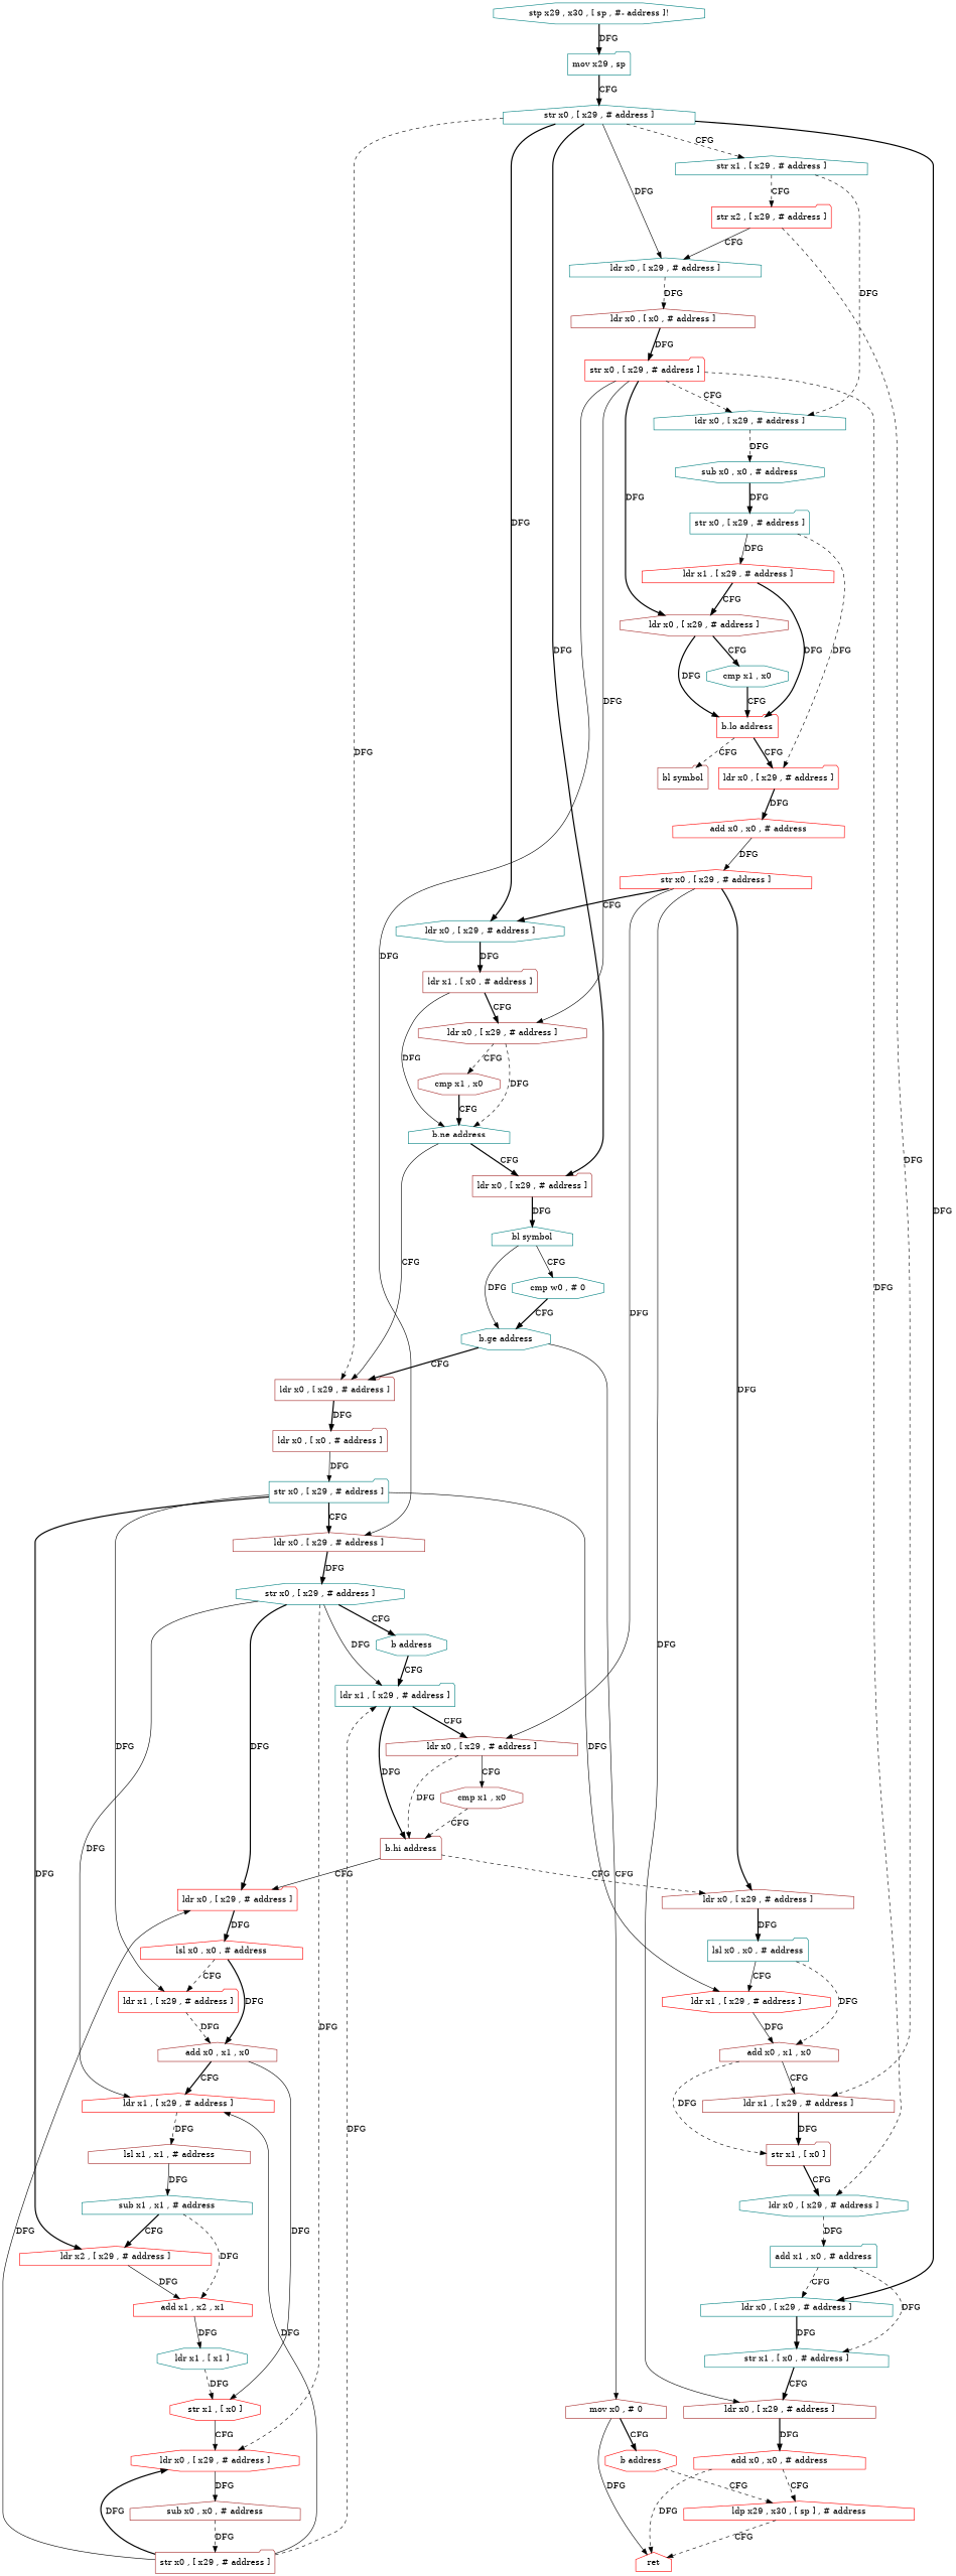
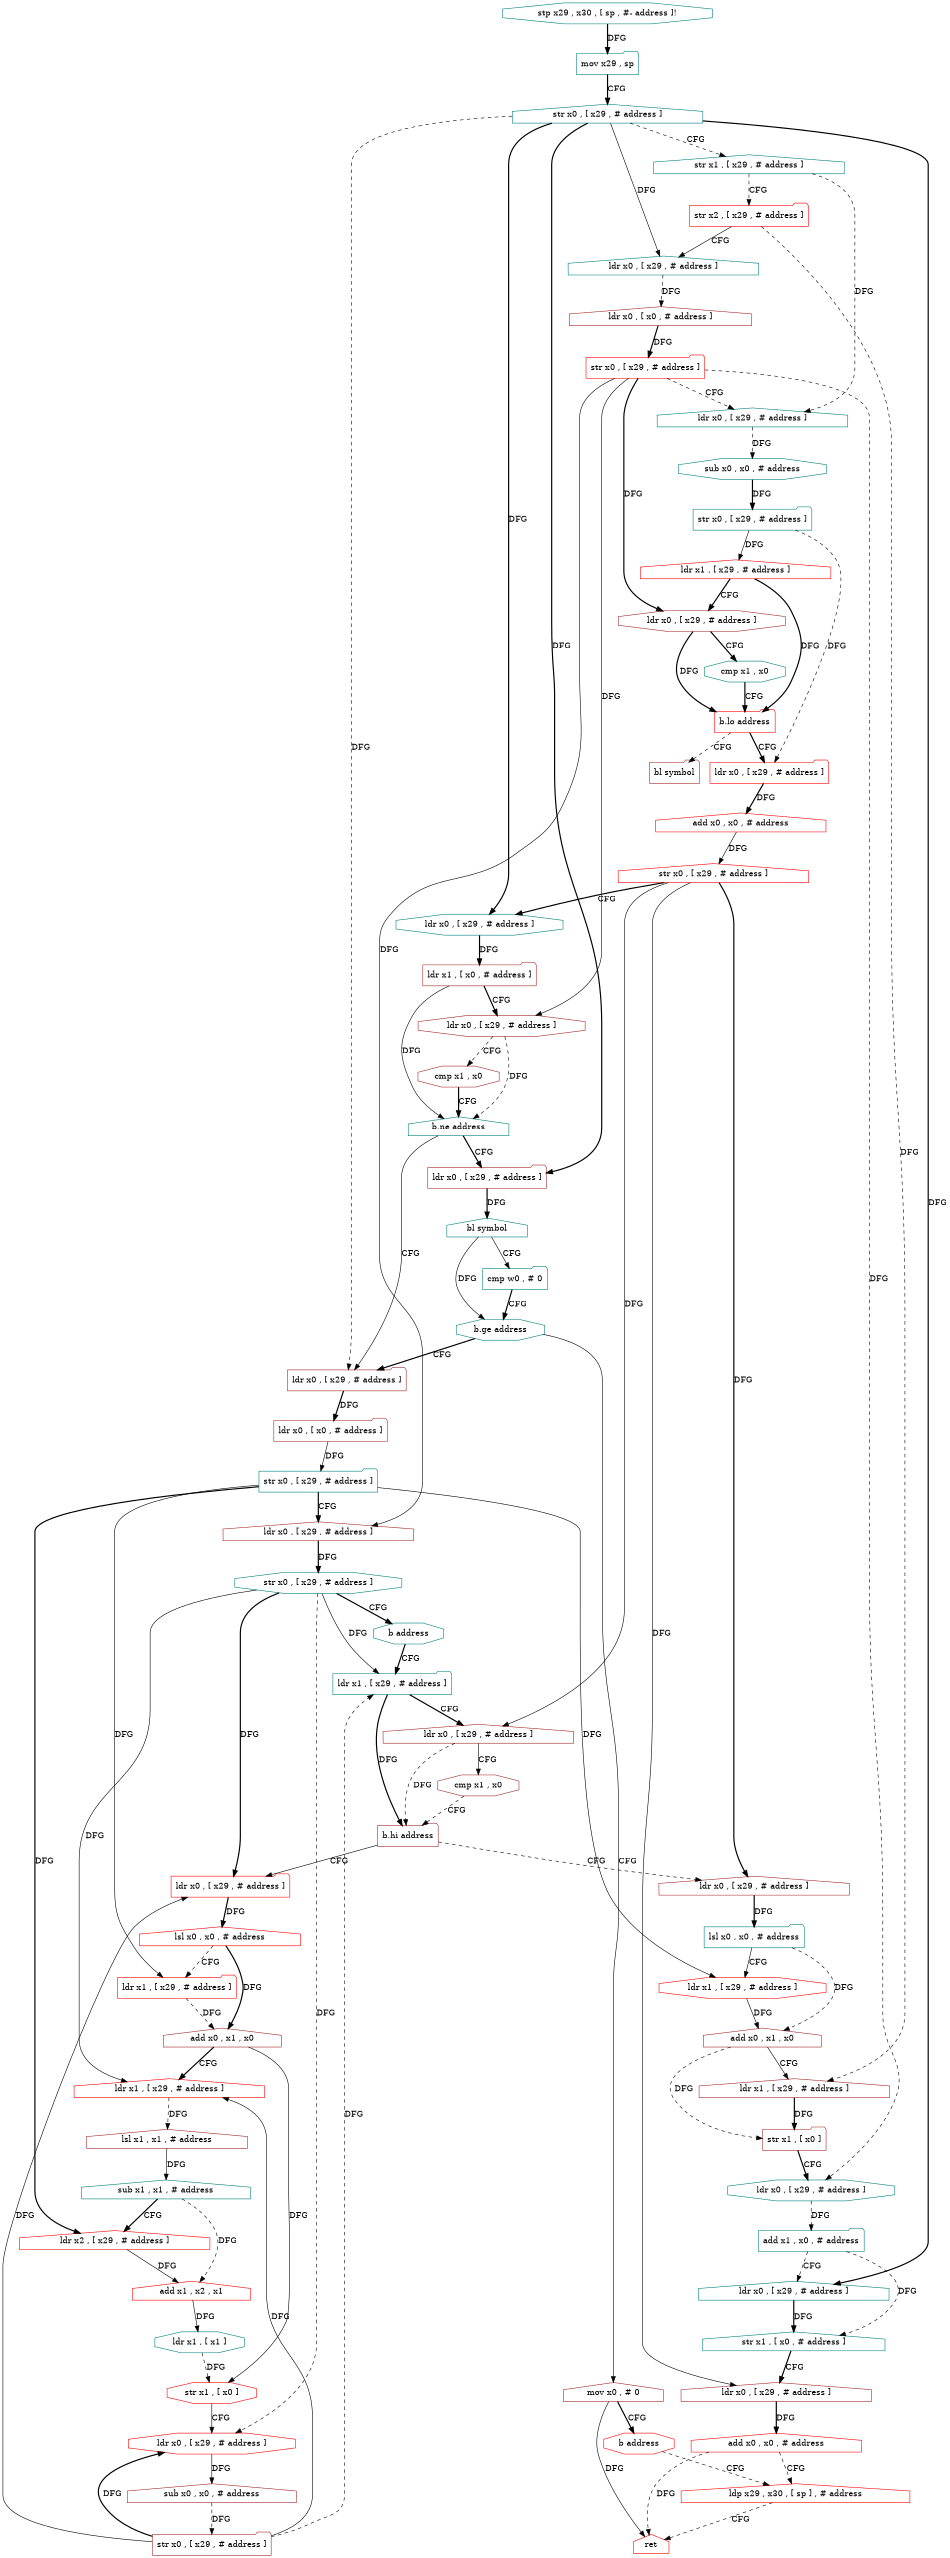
  digraph {
    node [color=teal shape=house]
    edge [style=bold]
    n1 [label="stp x29 , x30 , [ sp , #- address ]!" shape=octagon]
    n2 [label="mov x29 , sp" shape=folder]
    n3 [label="str x0 , [ x29 , # address ]"]
    n4 [label="str x1 , [ x29 , # address ]"]
    n5 [label="ldr x0 , [ x29 , # address ]"]
    n6 [label="ldr x0 , [ x29 , # address ]" shape=octagon]
    n7 [color=brown label="ldr x0 , [ x29 , # address ]" shape=folder]
    n8 [color=brown label="ldr x0 , [ x29 , # address ]" shape=folder]
    n9 [label="ldr x0 , [ x29 , # address ]"]
    n10 [color=red label="str x2 , [ x29 , # address ]" shape=folder]
    n11 [label="ldr x0 , [ x29 , # address ]"]
    n12 [color=brown label="ldr x0 , [ x0 , # address ]"]
    n13 [color=brown label="ldr x1 , [ x0 , # address ]" shape=folder]
    n14 [color=brown label="ldr x0 , [ x0 , # address ]" shape=folder]
    n15 [label="bl symbol"]
    n16 [label="str x1 , [ x0 , # address ]"]
    n17 [color=brown label="ldr x1 , [ x29 , # address ]"]
    n18 [label="sub x0 , x0 , # address" shape=octagon]
    n19 [color=brown label="str x1 , [ x0 ]" shape=folder]
    n20 [color=red label="str x0 , [ x29 , # address ]" shape=folder]
    n21 [color=brown label="ldr x0 , [ x29 , # address ]" shape=octagon]
    n22 [color=brown label="ldr x0 , [ x29 , # address ]" shape=octagon]
    n23 [color=brown label="ldr x0 , [ x29 , # address ]"]
    n24 [label="ldr x0 , [ x29 , # address ]" shape=octagon]
    n25 [color=red label="b.lo address" shape=folder]
    n26 [label="cmp x1 , x0" shape=octagon]
    n27 [label="b.ne address"]
    n28 [color=brown label="cmp x1 , x0" shape=octagon]
    n29 [label="str x0 , [ x29 , # address ]" shape=octagon]
    n30 [label="add x1 , x0 , # address" shape=folder]
    n31 [label="str x0 , [ x29 , # address ]" shape=folder]
    n32 [color=red label="ldr x1 , [ x29 , # address ]"]
    n33 [color=red label="ldr x0 , [ x29 , # address ]" shape=folder]
    n34 [color=red label="add x0 , x0 , # address"]
    n35 [color=brown label="bl symbol" shape=folder]
    n36 [color=red label="str x0 , [ x29 , # address ]"]
    n37 [color=brown label="ldr x0 , [ x29 , # address ]"]
    n38 [color=brown label="ldr x0 , [ x29 , # address ]"]
    n39 [color=brown label="ldr x0 , [ x29 , # address ]"]
    n40 [color=brown label="b.hi address" shape=folder]
    n41 [color=brown label="cmp x1 , x0" shape=octagon]
    n42 [label="lsl x0 , x0 , # address" shape=folder]
    n43 [color=red label="add x0 , x0 , # address"]
    n44 [label="str x0 , [ x29 , # address ]" shape=folder]
-   n45 [label="cmp w0 , # 0" shape=octagon]
+   n45 [label="cmp w0 , # 0" shape=folder]
    n46 [label="b.ge address" shape=octagon]
    n47 [color=red label="ldr x1 , [ x29 , # address ]" shape=folder]
    n48 [color=red label="ldr x2 , [ x29 , # address ]"]
    n49 [color=red label="ldr x1 , [ x29 , # address ]" shape=octagon]
    n50 [color=brown label="add x0 , x1 , x0"]
    n51 [color=red label="add x1 , x2 , x1"]
    n52 [color=brown label="add x0 , x1 , x0"]
    n53 [label="b address" shape=octagon]
    n54 [label="ldr x1 , [ x29 , # address ]" shape=folder]
    n55 [color=red label="ldr x0 , [ x29 , # address ]" shape=folder]
    n56 [color=red label="ldr x1 , [ x29 , # address ]"]
    n57 [color=red label="ldr x0 , [ x29 , # address ]" shape=octagon]
    n58 [color=red label="lsl x0 , x0 , # address"]
    n59 [color=brown label="lsl x1 , x1 , # address"]
    n60 [color=brown label="sub x0 , x0 , # address"]
    n61 [color=brown label="mov x0 , # 0"]
    n62 [color=red label="b address" shape=octagon]
    n63 [color=red label=ret]
    n64 [color=red label="ldp x29 , x30 , [ sp ] , # address"]
    n65 [color=red label="str x1 , [ x0 ]" shape=octagon]
    n66 [label="sub x1 , x1 , # address"]
    n67 [label="ldr x1 , [ x1 ]" shape=octagon]
    n68 [color=brown label="str x0 , [ x29 , # address ]" shape=folder]
    n1 -> n2 [label=DFG]
    n2 -> n3 [label=CFG]
    n3 -> n4 [label=CFG style=dashed]
    n3 -> n5 [label=DFG style=solid]
    n3 -> n6 [label=DFG]
    n3 -> n7 [label=DFG style=dashed]
    n3 -> n8 [label=DFG]
    n3 -> n9 [label=DFG]
    n4 -> n10 [label=CFG style=dashed]
    n4 -> n11 [label=DFG style=dashed]
    n5 -> n12 [label=DFG style=dashed]
    n6 -> n13 [label=DFG]
    n7 -> n14 [label=DFG]
    n8 -> n15 [label=DFG]
    n9 -> n16 [label=DFG]
    n10 -> n5 [label=CFG style=solid]
    n10 -> n17 [label=DFG style=dashed]
    n11 -> n18 [label=DFG style=dashed]
    n12 -> n20 [label=DFG]
    n13 -> n22 [label=CFG]
    n13 -> n27 [label=DFG style=solid]
    n14 -> n44 [label=DFG style=solid]
    n15 -> n45 [label=CFG style=solid]
    n15 -> n46 [label=DFG style=solid]
    n16 -> n39 [label=CFG]
    n17 -> n19 [label=DFG]
    n18 -> n31 [label=DFG]
    n19 -> n24 [label=CFG]
    n20 -> n11 [label=CFG style=dashed]
    n20 -> n21 [label=DFG]
    n20 -> n22 [label=DFG style=solid]
    n20 -> n23 [label=DFG style=solid]
    n20 -> n24 [label=DFG style=dashed]
    n21 -> n25 [label=DFG]
    n21 -> n26 [label=CFG]
    n22 -> n27 [label=DFG style=dashed]
    n22 -> n28 [label=CFG style=dashed]
    n23 -> n29 [label=DFG]
    n24 -> n30 [label=DFG style=dashed]
    n25 -> n33 [label=CFG]
    n25 -> n35 [label=CFG style=dashed]
    n26 -> n25 [label=CFG]
    n27 -> n7 [label=CFG style=solid]
    n27 -> n8 [label=CFG]
    n28 -> n27 [label=CFG]
    n29 -> n53 [label=CFG]
    n29 -> n54 [label=DFG style=solid]
    n29 -> n55 [label=DFG]
    n29 -> n56 [label=DFG style=solid]
    n29 -> n57 [label=DFG style=dashed]
    n30 -> n9 [label=CFG style=dashed]
    n30 -> n16 [label=DFG style=dashed]
    n31 -> n32 [label=DFG style=solid]
    n31 -> n33 [label=DFG style=dashed]
    n32 -> n21 [label=CFG]
    n32 -> n25 [label=DFG]
    n33 -> n34 [label=DFG]
    n34 -> n36 [label=DFG style=solid]
    n36 -> n6 [label=CFG]
    n36 -> n37 [label=DFG style=solid]
    n36 -> n38 [label=DFG]
    n36 -> n39 [label=DFG style=solid]
    n37 -> n40 [label=DFG style=dashed]
    n37 -> n41 [label=CFG style=solid]
    n38 -> n42 [label=DFG]
    n39 -> n43 [label=DFG]
    n40 -> n38 [label=CFG style=dashed]
    n40 -> n55 [label=CFG style=solid]
    n41 -> n40 [label=CFG style=dashed]
    n42 -> n49 [label=CFG style=solid]
    n42 -> n52 [label=DFG style=dashed]
    n43 -> n63 [label=DFG style=dashed]
    n43 -> n64 [label=CFG style=dashed]
    n44 -> n23 [label=CFG]
    n44 -> n47 [label=DFG style=solid]
    n44 -> n48 [label=DFG]
    n44 -> n49 [label=DFG style=solid]
    n45 -> n46 [label=CFG]
    n46 -> n7 [label=CFG]
    n46 -> n61 [label=CFG style=solid]
    n47 -> n50 [label=DFG style=dashed]
    n48 -> n51 [label=DFG style=solid]
    n49 -> n52 [label=DFG style=solid]
    n50 -> n56 [label=CFG]
    n50 -> n65 [label=DFG style=solid]
    n51 -> n67 [label=DFG style=solid]
    n52 -> n17 [label=CFG style=solid]
    n52 -> n19 [label=DFG style=dashed]
    n53 -> n54 [label=CFG]
    n54 -> n37 [label=CFG]
    n54 -> n40 [label=DFG]
    n55 -> n58 [label=DFG]
    n56 -> n59 [label=DFG style=dashed]
    n57 -> n60 [label=DFG style=solid]
    n58 -> n47 [label=CFG style=dashed]
    n58 -> n50 [label=DFG]
    n59 -> n66 [label=DFG style=solid]
    n60 -> n68 [label=DFG style=dashed]
    n61 -> n62 [label=CFG]
    n61 -> n63 [label=DFG style=solid]
    n62 -> n64 [label=CFG style=dashed]
    n64 -> n63 [label=CFG style=dashed]
    n65 -> n57 [label=CFG style=solid]
    n66 -> n48 [label=CFG]
    n66 -> n51 [label=DFG style=dashed]
    n67 -> n65 [label=DFG style=dashed]
    n68 -> n54 [label=DFG style=dashed]
    n68 -> n55 [label=DFG style=solid]
    n68 -> n56 [label=DFG style=solid]
    n68 -> n57 [label=DFG]
  }
